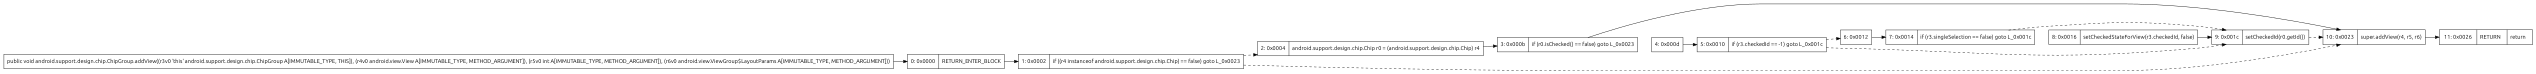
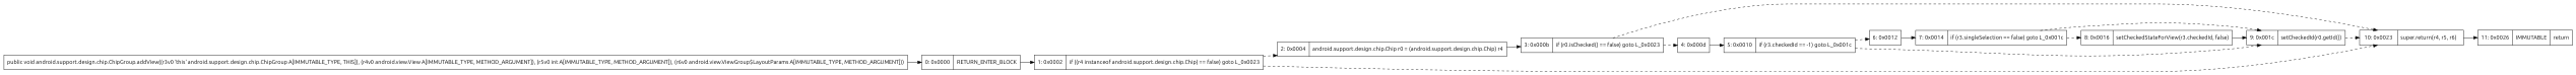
  digraph {
    fontname=Ubuntu
    rankdir=LR
    node [fontname=Ubuntu shape=record]
    edge [fontname=Ubuntu]
    n1 [label="{0\:\ 0x0000|RETURN_ENTER_BLOCK\l}"]
    n2 [label="{1\:\ 0x0002|if ((r4 instanceof android.support.design.chip.Chip) == false) goto L_0x0023\l}"]
    n3 [label="{2\:\ 0x0004|android.support.design.chip.Chip r0 = (android.support.design.chip.Chip) r4\l}"]
-   n4 [label="{10\:\ 0x0023|super.addView(r4, r5, r6)\l}"]
+   n4 [label="{10\:\ 0x0023|super.return(r4, r5, r6)\l}"]
    n5 [label="{3\:\ 0x000b|if (r0.isChecked() == false) goto L_0x0023\l}"]
-   n6 [label="{11\:\ 0x0026|RETURN\l|return\l}"]
+   n6 [label="{11\:\ 0x0026|IMMUTABLE\l|return\l}"]
    n7 [label="{4\:\ 0x000d}"]
    n8 [label="{5\:\ 0x0010|if (r3.checkedId == \-1) goto L_0x001c\l}"]
    n9 [label="{6\:\ 0x0012}"]
    n10 [label="{9\:\ 0x001c|setCheckedId(r0.getId())\l}"]
    n11 [label="{7\:\ 0x0014|if (r3.singleSelection == false) goto L_0x001c\l}"]
    n12 [label="{8\:\ 0x0016|setCheckedStateForView(r3.checkedId, false)\l}"]
    n13 [label="{public void android.support.design.chip.ChipGroup.addView((r3v0 'this' android.support.design.chip.ChipGroup A[IMMUTABLE_TYPE, THIS]), (r4v0 android.view.View A[IMMUTABLE_TYPE, METHOD_ARGUMENT]), (r5v0 int A[IMMUTABLE_TYPE, METHOD_ARGUMENT]), (r6v0 android.view.ViewGroup$LayoutParams A[IMMUTABLE_TYPE, METHOD_ARGUMENT])) }"]
    n1 -> n2
    n2 -> n3 [style=dashed]
    n2 -> n4 [style=dashed]
    n3 -> n5
    n4 -> n6
-   n5 -> n4
+   n5 -> n4 [style=dashed]
+   n5 -> n7 [style=dashed]
    n7 -> n8
    n8 -> n9 [style=dashed]
    n8 -> n10 [style=dashed]
    n9 -> n11
    n10 -> n4 [style=dashed]
    n11 -> n10 [style=dashed]
+   n11 -> n12 [style=dashed]
    n12 -> n10
    n13 -> n1
  }
